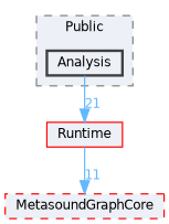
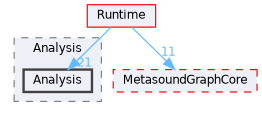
  digraph {
    compound=true
    node [color=red fillcolor="#edf0f7" fontname=Helvetica fontsize=10 shape=box]
    edge [color=steelblue1 fontcolor=steelblue1 fontname=Helvetica fontsize=10 labeldistance=1.5 labelfontname=Helvetica labelfontsize=10]
    n1 [color=grey25 height=0.2 label=Analysis style="filled,bold" width=0.4]
    n2 [height=0.2 label=Runtime style=filled width=0.4]
    n3 [height=0.2 label=MetasoundGraphCore style="filled,dashed" width=0.4]
    subgraph cluster_1 {
      bgcolor="#edf0f7"
      fontname=Helvetica
      fontsize=10
-     label=Public
+     label=Analysis
      pencolor=grey50
      style="filled,dashed"
      n1
    }
-   n1 -> n2 [headlabel=21]
+   n2 -> n1 [headlabel=21]
    n2 -> n3 [headlabel=11]
  }
